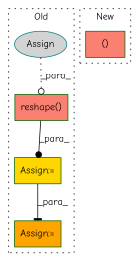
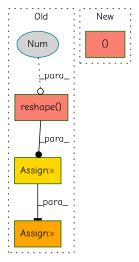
  digraph {
    fontname="Comic Neue"
    node [a=68 l=3 shape=box style=filled fillcolor=salmon color=darkgreen fontname="Comic Neue"]
    edge [style=solid fontname="Comic Neue"]
    n1 [a=75 l="15,1" label="reshape()" s="4808,4894"]
    n2 [label="Assign:=" s=5111 fillcolor=orange]
-   n3 [a=76 l=2 label=Assign s=4823 shape=ellipse fillcolor=lightgrey color=teal]
+   n3 [a=76 l=2 label=Num s=4823 shape=ellipse fillcolor=lightgrey color=teal]
    n4 [label="Assign:=" s=5073 fillcolor=gold]
    n5 [a=54 l=0 label="()" s=2522]
    subgraph cluster_1 {
      label=Old
      style=dotted
      n1
      n2
      n3
      n4
    }
    subgraph cluster_2 {
      label=New
      style=dotted
      n5
    }
    n1 -> n4 [label=_para_ arrowhead=dot]
    n3 -> n1 [label=_para_ style=dotted arrowhead=odot]
    n4 -> n2 [label=_para_ arrowhead=tee]
  }
